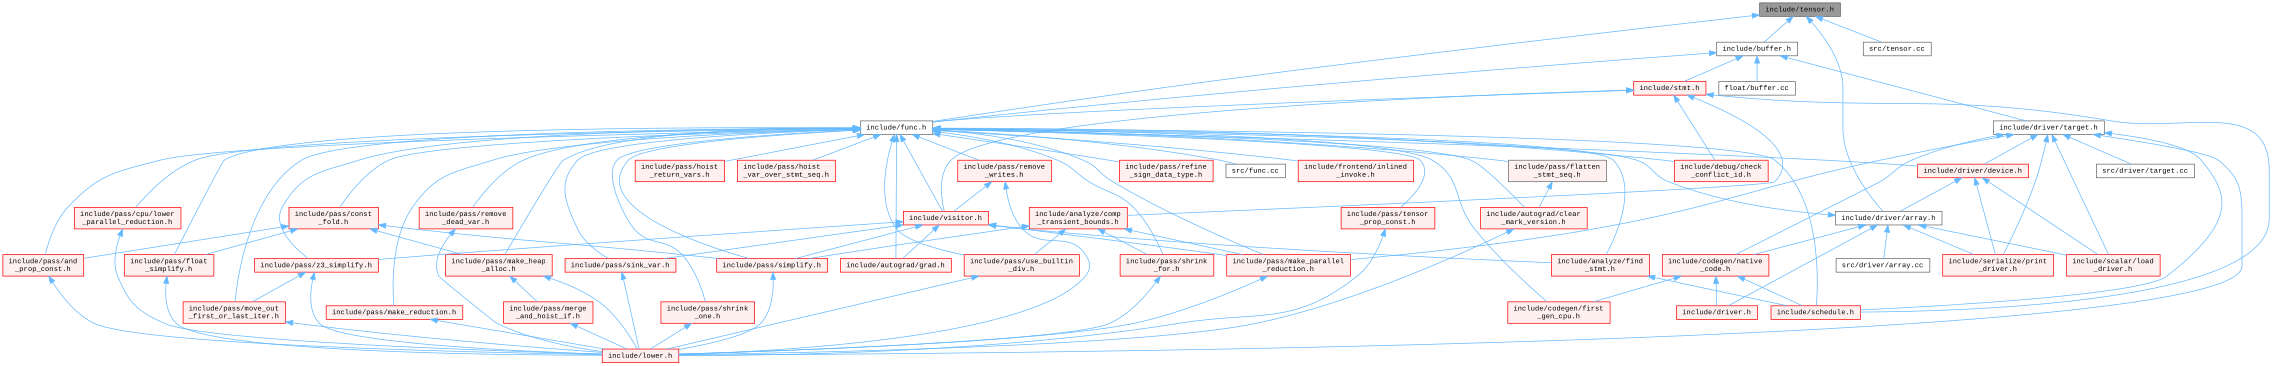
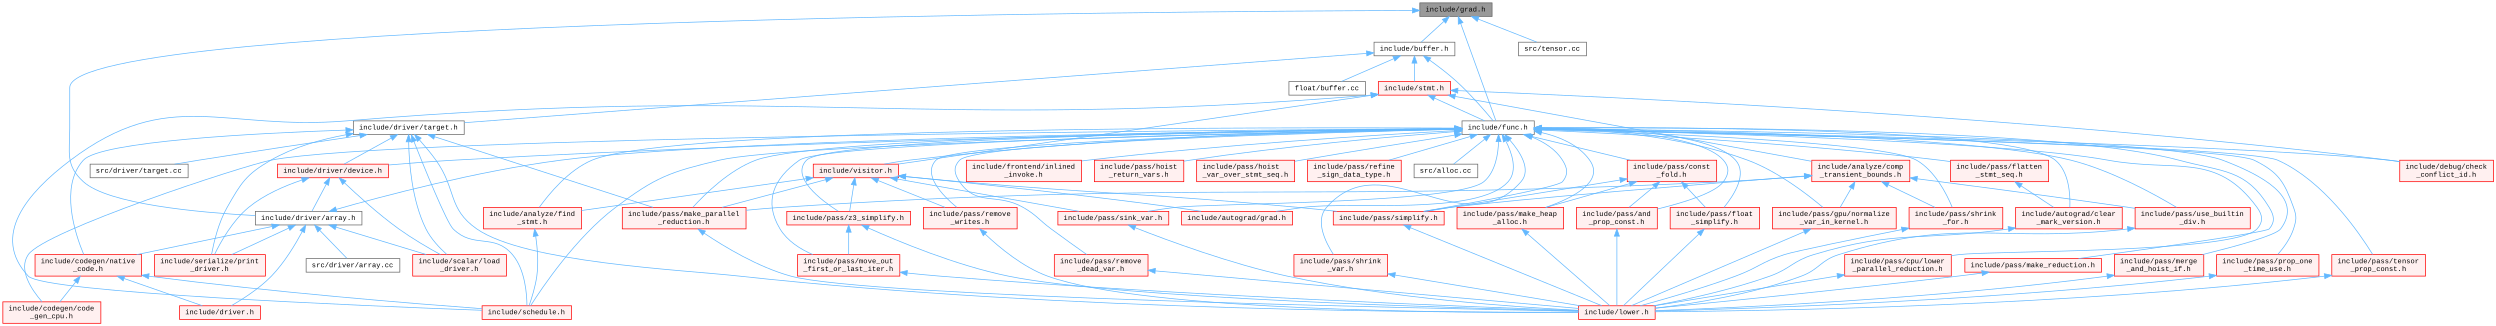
  digraph {
    fontname="Liberation Mono"
    node [color=red fillcolor="#FFF0F0" fontname="Liberation Mono" fontsize=10 shape=box style=filled]
    edge [color=steelblue1 dir=back fontname="Liberation Mono" fontsize=10 labelfontname=Helvetica labelfontsize=10 style=solid]
-   n1 [color=gray40 fillcolor=grey60 fontcolor=black height=0.2 label="include/tensor.h" width=0.4]
+   n1 [color=gray40 fillcolor=grey60 fontcolor=black height=0.2 label="include/grad.h" width=0.4]
    n2 [color=grey40 fillcolor=white height=0.2 label="include/buffer.h" width=0.4]
    n3 [color=grey40 fillcolor=white height=0.2 label="include/driver/array.h" width=0.4]
    n4 [color=grey40 fillcolor=white height=0.2 label="include/func.h" width=0.4]
    n5 [color=grey40 fillcolor=white height=0.2 label="src/tensor.cc" width=0.4]
    n6 [color=grey40 fillcolor=white height=0.2 label="include/driver/target.h" width=0.4]
    n7 [height=0.2 label="include/stmt.h" width=0.4]
    n8 [color=grey40 fillcolor=white height=0.2 label="float/buffer.cc" width=0.4]
    n9 [height=0.2 label="include/codegen/native\l_code.h" width=0.4]
    n10 [height=0.2 label="include/scalar/load\l_driver.h" width=0.4]
    n11 [height=0.2 label="include/serialize/print\l_driver.h" width=0.4]
    n12 [height=0.2 label="include/driver.h" width=0.4]
    n13 [color=grey40 fillcolor=white height=0.2 label="src/driver/array.cc" width=0.4]
    n14 [height=0.2 label="include/schedule.h" width=0.4]
    n15 [height=0.2 label="include/driver/device.h" width=0.4]
    n16 [height=0.2 label="include/pass/make_parallel\l_reduction.h" width=0.4]
-   n17 [height=0.2 label="include/codegen/first\l_gen_cpu.h" width=0.4]
+   n17 [height=0.2 label="include/codegen/code\l_gen_cpu.h" width=0.4]
    n18 [height=0.2 label="include/analyze/find\l_stmt.h" width=0.4]
    n19 [height=0.2 label="include/autograd/clear\l_mark_version.h" width=0.4]
    n20 [height=0.2 label="include/autograd/grad.h" width=0.4]
    n21 [height=0.2 label="include/debug/check\l_conflict_id.h" width=0.4]
    n22 [height=0.2 label="include/frontend/inlined\l_invoke.h" width=0.4]
    n23 [height=0.2 label="include/pass/const\l_fold.h" width=0.4]
    n24 [height=0.2 label="include/pass/float\l_simplify.h" width=0.4]
    n25 [height=0.2 label="include/pass/make_heap\l_alloc.h" width=0.4]
    n26 [height=0.2 label="include/pass/and\l_prop_const.h" width=0.4]
    n27 [height=0.2 label="include/pass/simplify.h" width=0.4]
    n28 [height=0.2 label="include/pass/cpu/lower\l_parallel_reduction.h" width=0.4]
-   n29 [color=grey40 height=0.2 label="include/pass/flatten\l_stmt_seq.h" width=0.4]
+   n29 [height=0.2 label="include/pass/flatten\l_stmt_seq.h" width=0.4]
+   n30 [height=0.2 label="include/pass/gpu/normalize\l_var_in_kernel.h" width=0.4]
    n31 [height=0.2 label="include/pass/hoist\l_return_vars.h" width=0.4]
    n32 [height=0.2 label="include/pass/hoist\l_var_over_stmt_seq.h" width=0.4]
    n33 [height=0.2 label="include/pass/make_reduction.h" width=0.4]
    n34 [height=0.2 label="include/pass/merge\l_and_hoist_if.h" width=0.4]
    n35 [height=0.2 label="include/pass/move_out\l_first_or_last_iter.h" width=0.4]
+   n36 [height=0.2 label="include/pass/prop_one\l_time_use.h" width=0.4]
    n37 [height=0.2 label="include/pass/refine\l_sign_data_type.h" width=0.4]
    n38 [height=0.2 label="include/pass/remove\l_dead_var.h" width=0.4]
    n39 [height=0.2 label="include/pass/remove\l_writes.h" width=0.4]
    n40 [height=0.2 label="include/pass/shrink\l_for.h" width=0.4]
-   n41 [height=0.2 label="include/pass/shrink\l_one.h" width=0.4]
+   n41 [height=0.2 label="include/pass/shrink\l_var.h" width=0.4]
    n42 [height=0.2 label="include/pass/sink_var.h" width=0.4]
    n43 [height=0.2 label="include/pass/tensor\l_prop_const.h" width=0.4]
    n44 [height=0.2 label="include/pass/use_builtin\l_div.h" width=0.4]
    n45 [height=0.2 label="include/pass/z3_simplify.h" width=0.4]
    n46 [height=0.2 label="include/visitor.h" width=0.4]
-   n47 [color=grey40 fillcolor=white height=0.2 label="src/func.cc" width=0.4]
+   n47 [color=grey40 fillcolor=white height=0.2 label="src/alloc.cc" width=0.4]
    n48 [height=0.2 label="include/lower.h" width=0.4]
    n49 [color=grey40 fillcolor=white height=0.2 label="src/driver/target.cc" width=0.4]
    n50 [height=0.2 label="include/analyze/comp\l_transient_bounds.h" width=0.4]
    n1 -> n2
    n1 -> n3
    n1 -> n4
    n1 -> n5
    n2 -> n4
    n2 -> n6
    n2 -> n7
    n2 -> n8
    n3 -> n4
    n3 -> n9
    n3 -> n10
    n3 -> n11
    n3 -> n12
    n3 -> n13
    n4 -> n14
    n4 -> n15
    n4 -> n16
    n4 -> n17
    n4 -> n18
    n4 -> n19
    n4 -> n20
    n4 -> n21
    n4 -> n22
    n4 -> n23
    n4 -> n24
    n4 -> n25
    n4 -> n26
    n4 -> n27
    n4 -> n28
    n4 -> n29
+   n4 -> n30
    n4 -> n31
    n4 -> n32
    n4 -> n33
-   n25 -> n34
+   n4 -> n34
    n4 -> n35
+   n4 -> n36
    n4 -> n37
    n4 -> n38
    n4 -> n39
    n4 -> n40
    n4 -> n41
    n4 -> n42
    n4 -> n43
    n4 -> n44
    n4 -> n45
    n4 -> n46
    n4 -> n47
    n6 -> n9
    n6 -> n10
    n6 -> n11
    n6 -> n14
    n6 -> n15
    n6 -> n16
    n6 -> n48
    n6 -> n49
    n7 -> n4
    n7 -> n14
    n7 -> n21
    n7 -> n46
    n7 -> n50
    n9 -> n12
    n9 -> n14
    n9 -> n17
    n15 -> n3
    n15 -> n10
    n15 -> n11
    n16 -> n48
    n18 -> n14
    n19 -> n48
    n23 -> n24
    n23 -> n25
    n23 -> n26
    n23 -> n27
    n24 -> n48
    n25 -> n48
    n26 -> n48
    n27 -> n48
    n28 -> n48
    n29 -> n19
+   n30 -> n48
    n33 -> n48
    n34 -> n48
    n35 -> n48
+   n36 -> n48
    n38 -> n48
    n39 -> n48
    n40 -> n48
    n41 -> n48
    n42 -> n48
    n43 -> n48
    n44 -> n48
    n45 -> n35
    n45 -> n48
    n46 -> n16
    n46 -> n18
    n46 -> n20
    n46 -> n27
-   n39 -> n46
+   n46 -> n39
    n46 -> n42
    n46 -> n45
    n50 -> n16
    n50 -> n27
+   n50 -> n30
    n50 -> n40
    n50 -> n44
  }
